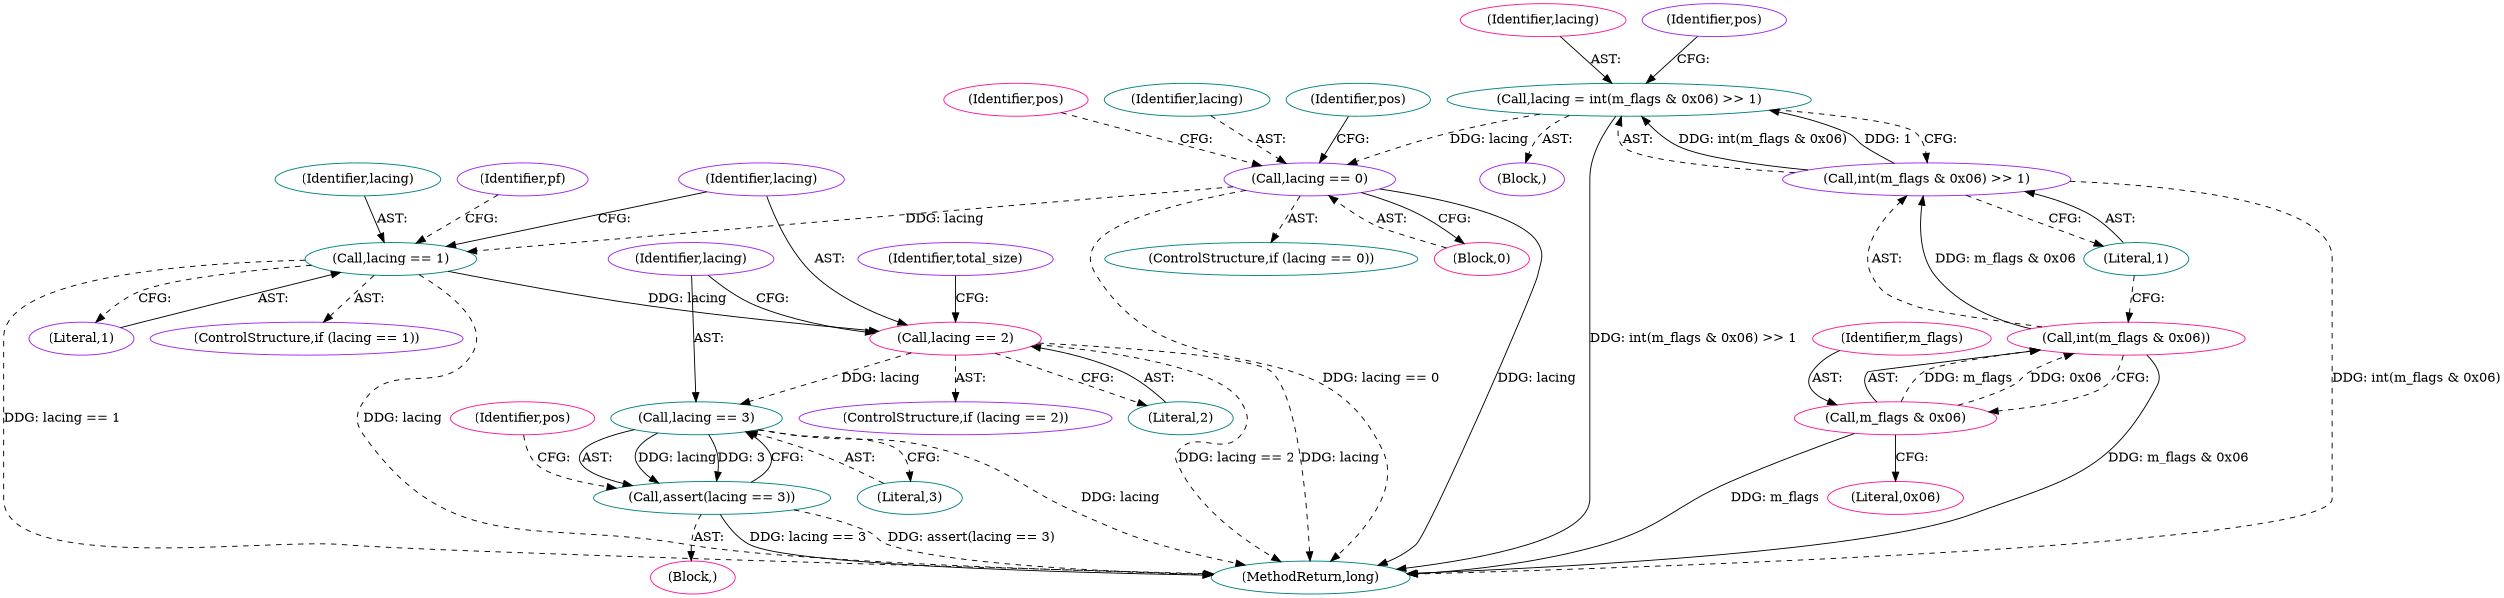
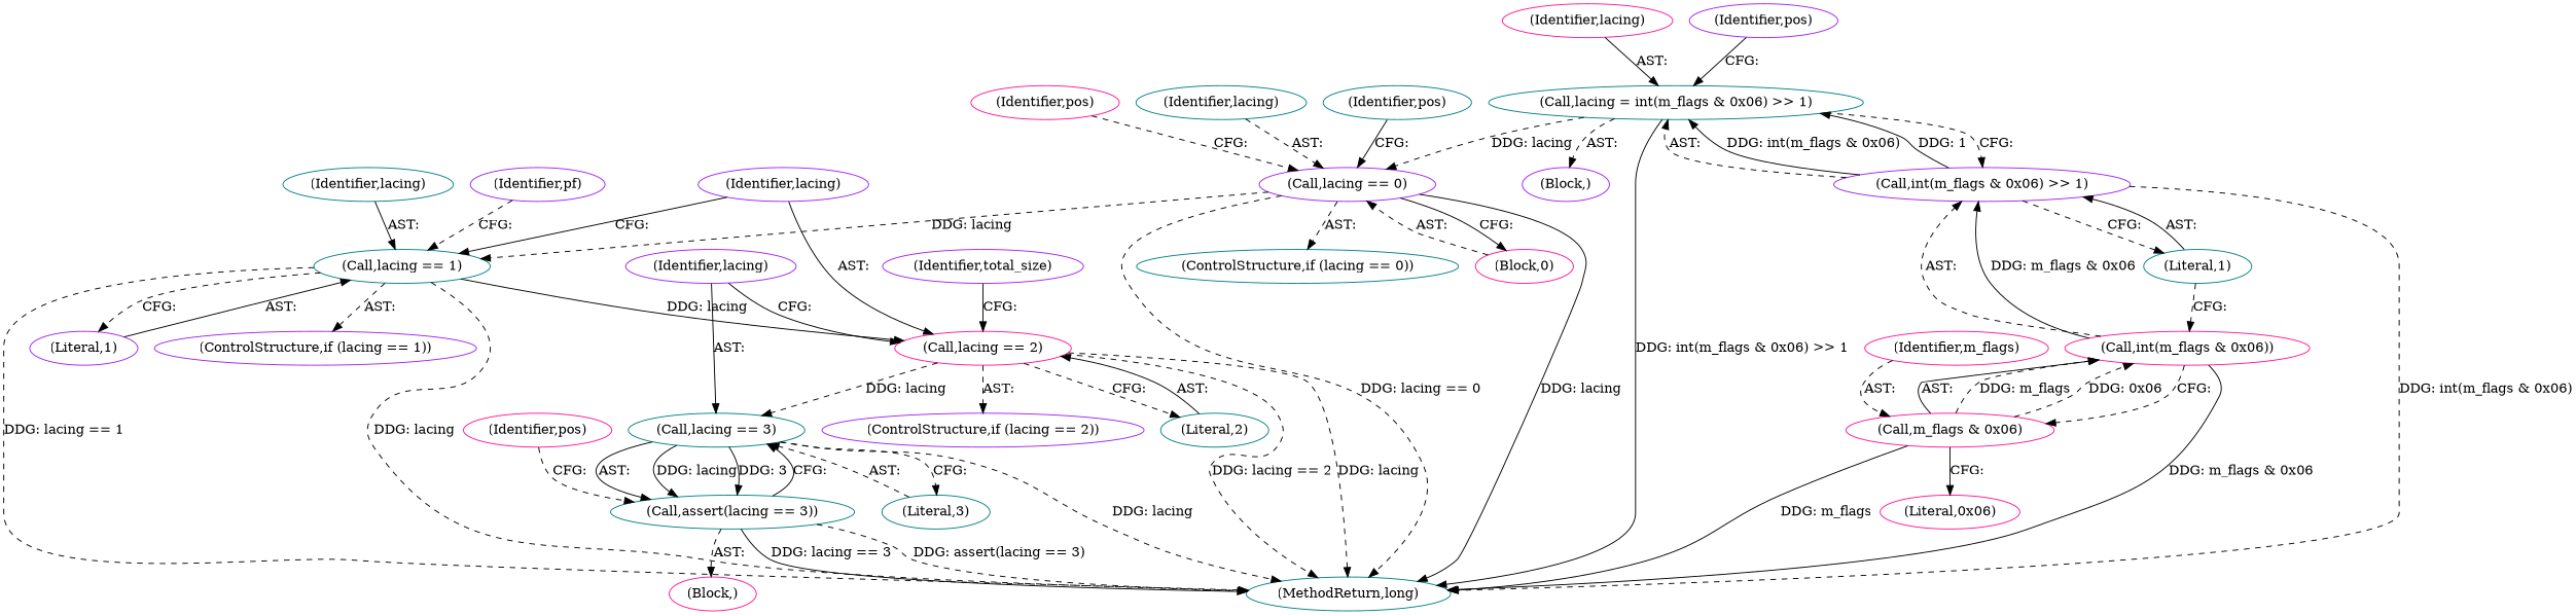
  digraph {
    node [color=teal]
    edge [style=dashed]
    n1 [label="(Call,lacing == 1)"]
    n2 [color=deeppink label="(Call,lacing == 2)"]
    n3 [color=purple label="(Literal,1)"]
    n4 [label="(MethodReturn,long)"]
    n5 [color=purple label="(ControlStructure,if (lacing == 1))"]
    n6 [label="(Call,lacing == 3)"]
    n7 [color=purple label="(ControlStructure,if (lacing == 2))"]
    n8 [label="(Literal,2)"]
    n9 [color=purple label="(Call,lacing == 0)"]
    n10 [color=deeppink label="(Block,0)"]
    n11 [label="(ControlStructure,if (lacing == 0))"]
    n12 [label="(Call,lacing = int(m_flags & 0x06) >> 1)"]
    n13 [color=purple label="(Call,int(m_flags & 0x06) >> 1)"]
    n14 [color=purple label="(Block,)"]
    n15 [label="(Literal,1)"]
    n16 [color=deeppink label="(Call,int(m_flags & 0x06))"]
    n17 [color=deeppink label="(Call,m_flags & 0x06)"]
    n18 [color=deeppink label="(Literal,0x06)"]
    n19 [label="(Call,assert(lacing == 3))"]
    n20 [label="(Literal,3)"]
    n21 [color=deeppink label="(Block,)"]
    n22 [color=deeppink label="(Identifier,pos)"]
    n23 [label="(Identifier,lacing)"]
    n24 [label="(Identifier,lacing)"]
    n25 [color=purple label="(Identifier,lacing)"]
    n26 [color=purple label="(Identifier,pf)"]
    n27 [color=purple label="(Identifier,lacing)"]
    n28 [color=deeppink label="(Identifier,m_flags)"]
    n29 [label="(Identifier,pos)"]
    n30 [color=deeppink label="(Identifier,pos)"]
    n31 [color=deeppink label="(Identifier,lacing)"]
    n32 [color=purple label="(Identifier,total_size)"]
    n33 [color=purple label="(Identifier,pos)"]
    n1 -> n2 [label="DDG: lacing" style=solid]
    n1 -> n3 [label="CFG: "]
    n1 -> n4 [label="DDG: lacing == 1"]
    n1 -> n4 [label="DDG: lacing"]
    n1 -> n5 [label="AST: "]
    n2 -> n4 [label="DDG: lacing"]
    n2 -> n4 [label="DDG: lacing == 2"]
    n2 -> n6 [label="DDG: lacing"]
    n2 -> n7 [label="AST: "]
    n2 -> n8 [label="CFG: "]
    n3 -> n1 [label="AST: " style=solid]
    n6 -> n4 [label="DDG: lacing"]
    n6 -> n19 [label="AST: " style=solid]
    n6 -> n19 [label="DDG: lacing" style=solid]
    n6 -> n19 [label="DDG: 3" style=solid]
    n6 -> n20 [label="CFG: "]
    n8 -> n2 [label="AST: " style=solid]
    n9 -> n1 [label="DDG: lacing"]
    n9 -> n4 [label="DDG: lacing" style=solid]
    n9 -> n4 [label="DDG: lacing == 0"]
    n9 -> n10 [label="CFG: " style=solid]
    n9 -> n11 [label="AST: "]
    n10 -> n9 [label="AST: "]
    n12 -> n4 [label="DDG: int(m_flags & 0x06) >> 1" style=solid]
    n12 -> n9 [label="DDG: lacing"]
    n12 -> n13 [label="CFG: "]
    n12 -> n14 [label="AST: "]
    n13 -> n4 [label="DDG: int(m_flags & 0x06)"]
    n13 -> n12 [label="AST: "]
    n13 -> n12 [label="DDG: int(m_flags & 0x06)" style=solid]
    n13 -> n12 [label="DDG: 1" style=solid]
    n13 -> n15 [label="CFG: "]
    n15 -> n13 [label="AST: " style=solid]
    n15 -> n16 [label="CFG: "]
    n16 -> n4 [label="DDG: m_flags & 0x06" style=solid]
    n16 -> n13 [label="AST: "]
    n16 -> n13 [label="DDG: m_flags & 0x06" style=solid]
    n16 -> n17 [label="CFG: "]
    n17 -> n4 [label="DDG: m_flags" style=solid]
    n17 -> n16 [label="AST: " style=solid]
    n17 -> n16 [label="DDG: m_flags"]
    n17 -> n16 [label="DDG: 0x06"]
    n17 -> n18 [label="CFG: " style=solid]
    n19 -> n4 [label="DDG: lacing == 3" style=solid]
    n19 -> n4 [label="DDG: assert(lacing == 3)"]
    n19 -> n6 [label="CFG: " style=solid]
    n19 -> n21 [label="AST: "]
    n20 -> n6 [label="AST: "]
    n22 -> n19 [label="CFG: "]
    n23 -> n9 [label="AST: "]
    n24 -> n1 [label="AST: " style=solid]
    n25 -> n2 [label="CFG: " style=solid]
    n25 -> n6 [label="AST: " style=solid]
    n26 -> n1 [label="CFG: "]
    n27 -> n1 [label="CFG: " style=solid]
    n27 -> n2 [label="AST: " style=solid]
-   n28 -> n17 [label="AST: " style=solid]
+   n28 -> n17 [label="AST: "]
    n29 -> n9 [label="CFG: " style=solid]
    n30 -> n9 [label="CFG: "]
    n31 -> n12 [label="AST: " style=solid]
    n32 -> n2 [label="CFG: " style=solid]
    n33 -> n12 [label="CFG: " style=solid]
  }
